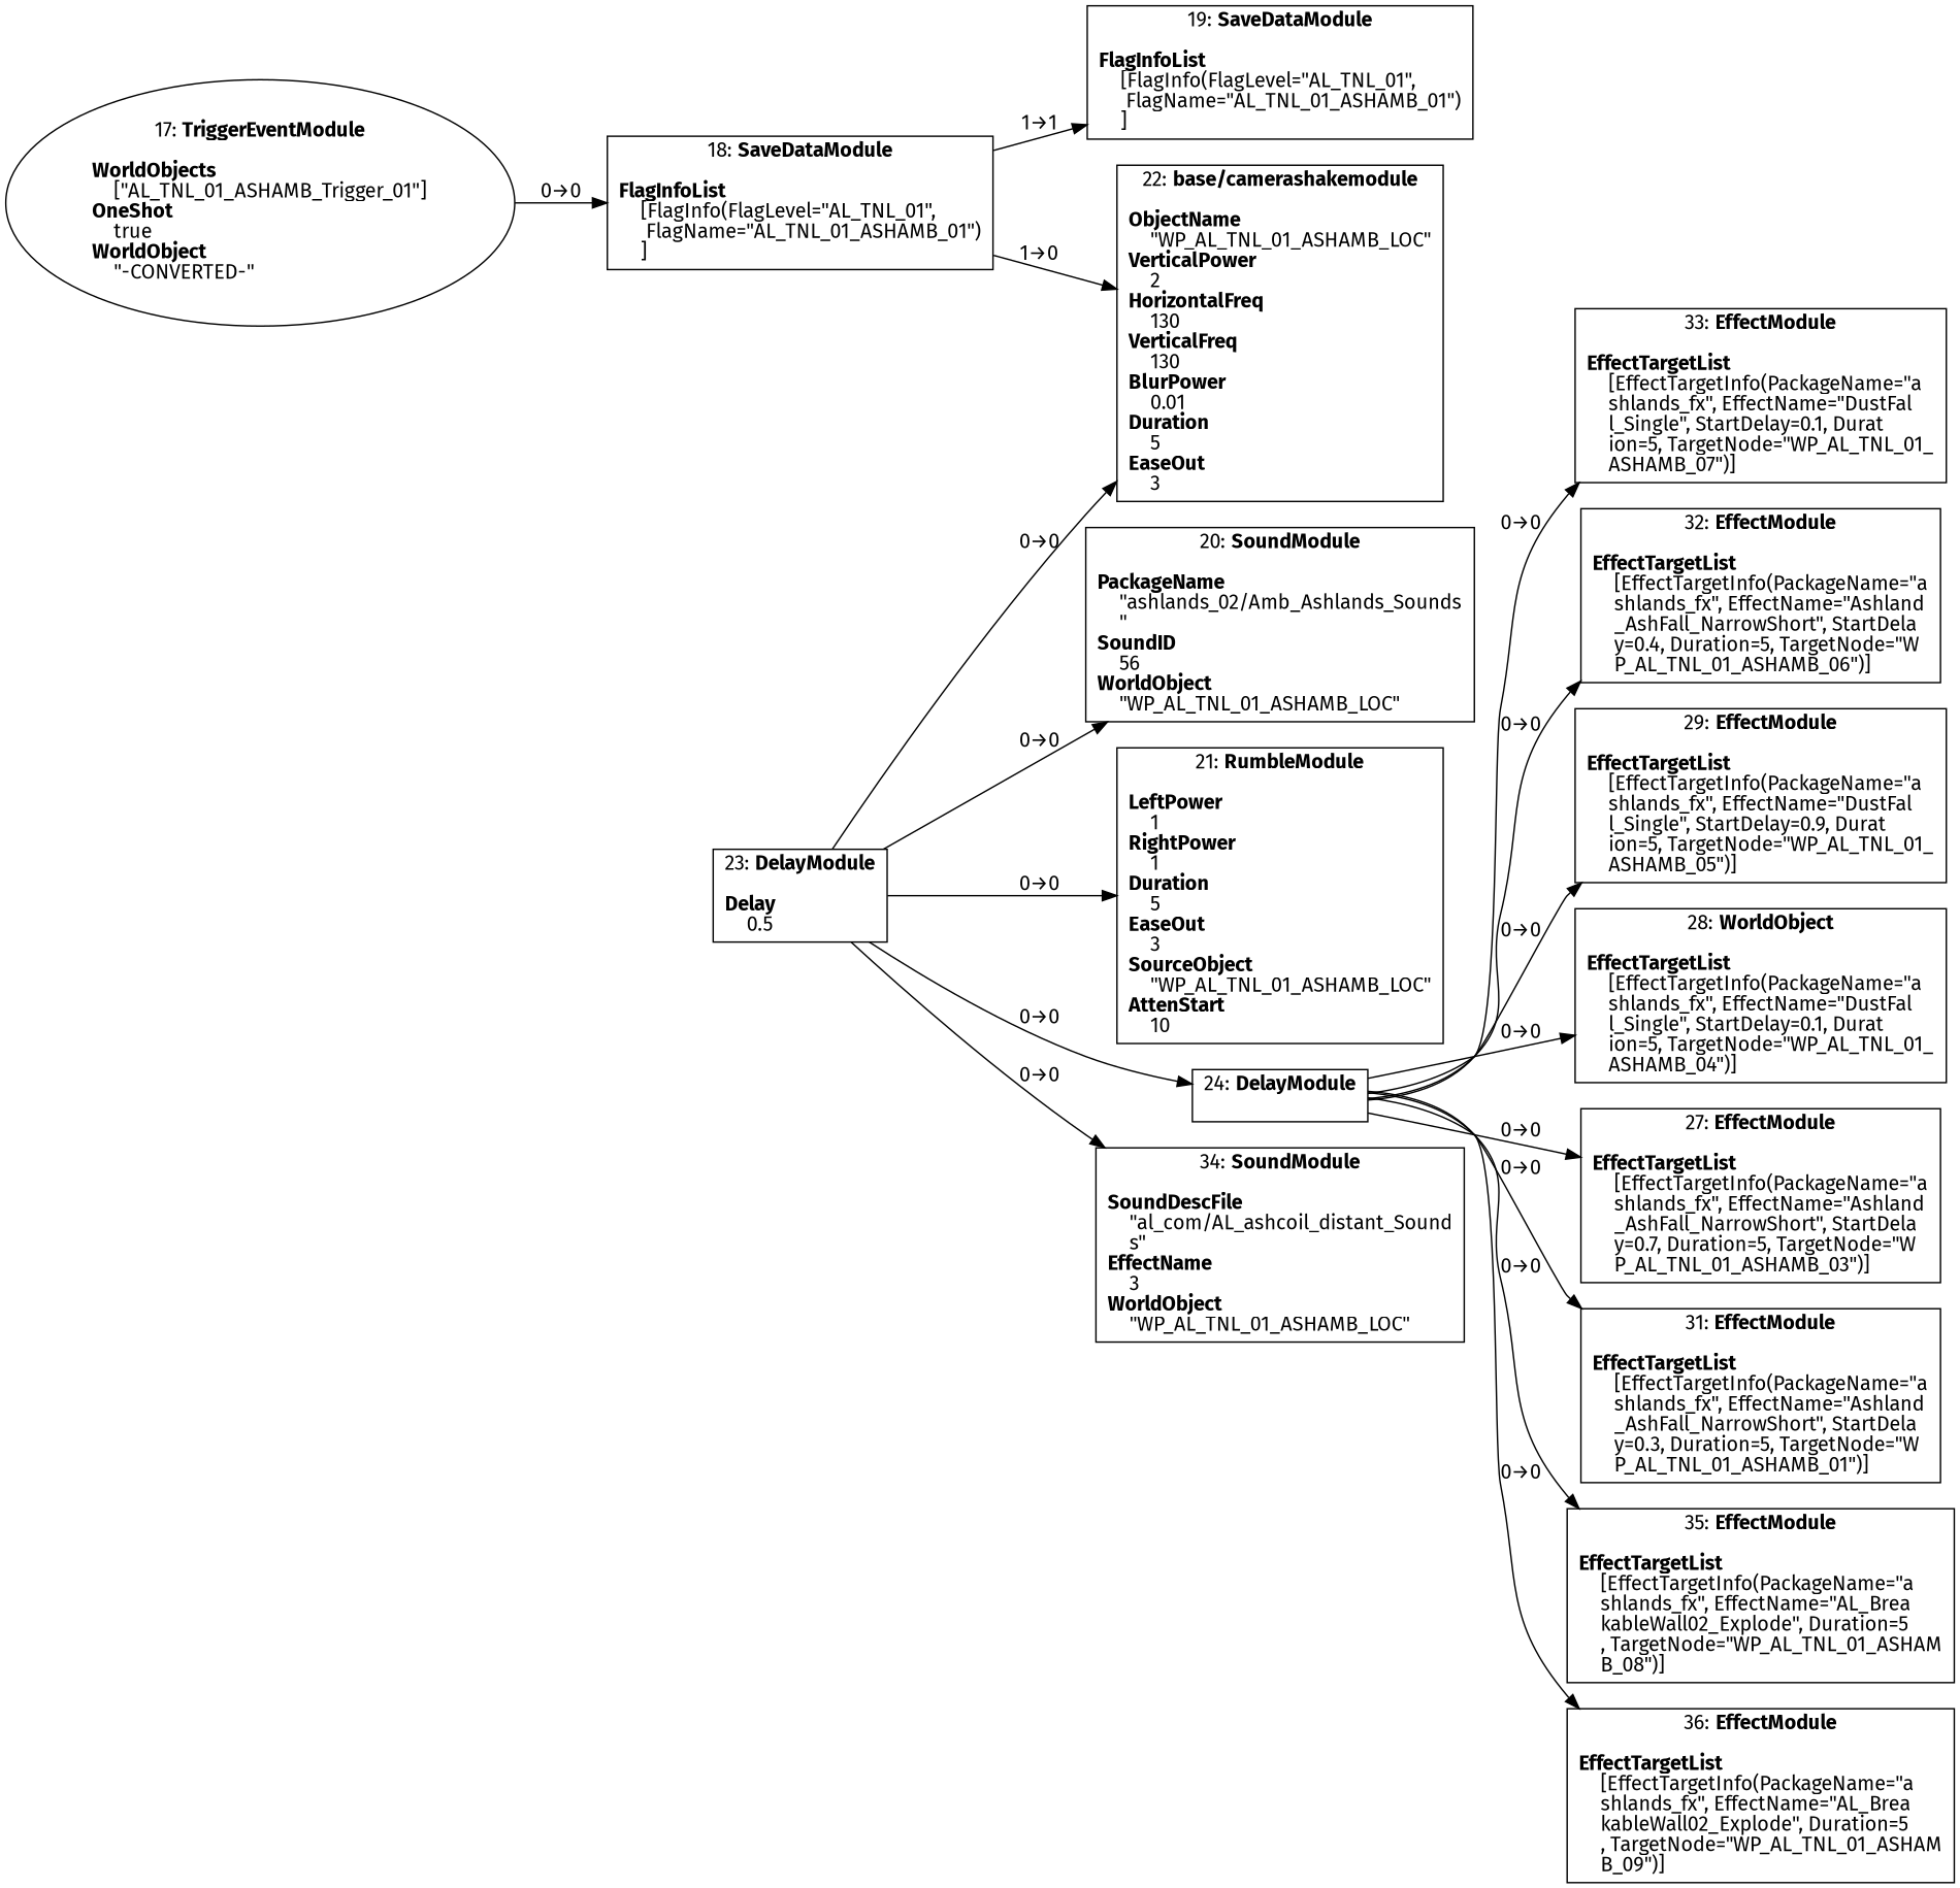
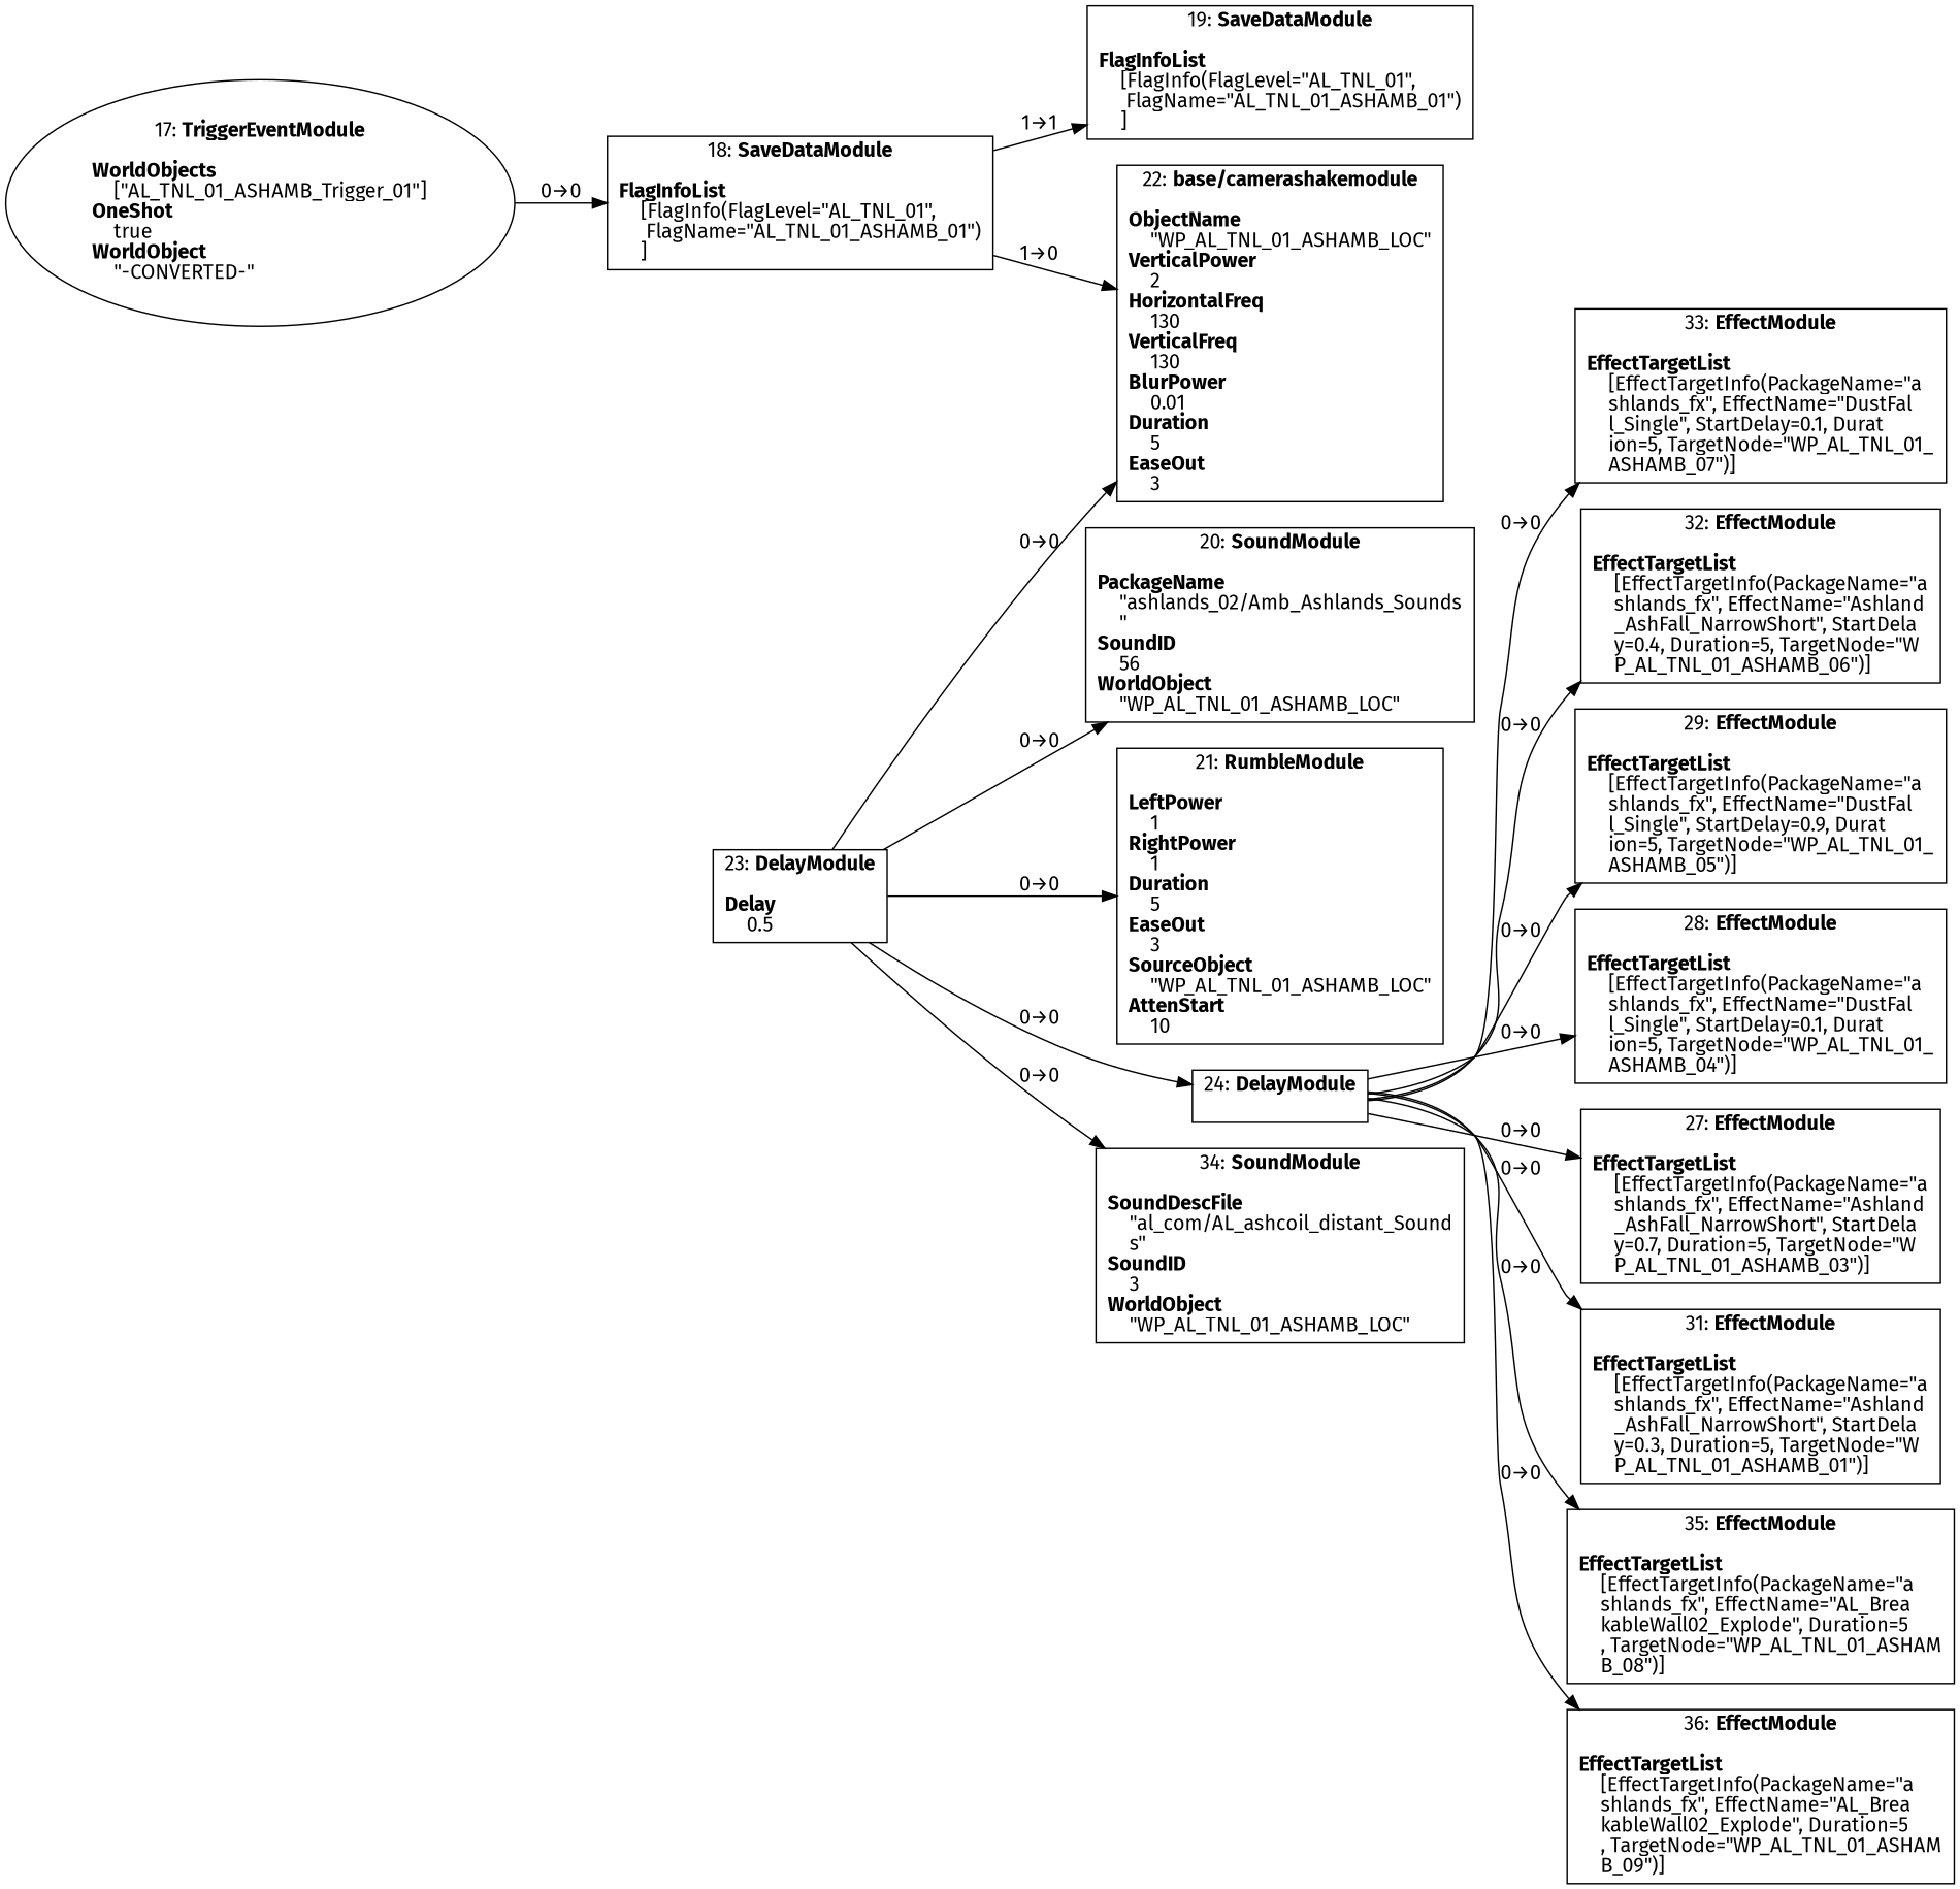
  digraph {
    fontname="Fira Sans"
    rankdir=LR
    splines=spline
    node [fontname="Fira Sans" shape=box]
    edge [fontname="Fira Sans"]
    n1 [label=<17: <b>TriggerEventModule</b><br/><br/><b>WorldObjects</b><br align="left"/>    [&quot;AL_TNL_01_ASHAMB_Trigger_01&quot;]<br align="left"/><b>OneShot</b><br align="left"/>    true<br align="left"/><b>WorldObject</b><br align="left"/>    &quot;-CONVERTED-&quot;<br align="left"/>> shape=oval]
    n2 [label=<18: <b>SaveDataModule</b><br/><br/><b>FlagInfoList</b><br align="left"/>    [FlagInfo(FlagLevel=&quot;AL_TNL_01&quot;,<br align="left"/>     FlagName=&quot;AL_TNL_01_ASHAMB_01&quot;)<br align="left"/>    ]<br align="left"/>>]
    n3 [label=<19: <b>SaveDataModule</b><br/><br/><b>FlagInfoList</b><br align="left"/>    [FlagInfo(FlagLevel=&quot;AL_TNL_01&quot;,<br align="left"/>     FlagName=&quot;AL_TNL_01_ASHAMB_01&quot;)<br align="left"/>    ]<br align="left"/>>]
    n4 [label=<22: <b>base/camerashakemodule</b><br/><br/><b>ObjectName</b><br align="left"/>    &quot;WP_AL_TNL_01_ASHAMB_LOC&quot;<br align="left"/><b>VerticalPower</b><br align="left"/>    2<br align="left"/><b>HorizontalFreq</b><br align="left"/>    130<br align="left"/><b>VerticalFreq</b><br align="left"/>    130<br align="left"/><b>BlurPower</b><br align="left"/>    0.01<br align="left"/><b>Duration</b><br align="left"/>    5<br align="left"/><b>EaseOut</b><br align="left"/>    3<br align="left"/>>]
    n5 [label=<23: <b>DelayModule</b><br/><br/><b>Delay</b><br align="left"/>    0.5<br align="left"/>>]
    n6 [label=<20: <b>SoundModule</b><br/><br/><b>PackageName</b><br align="left"/>    &quot;ashlands_02/Amb_Ashlands_Sounds<br align="left"/>    &quot;<br align="left"/><b>SoundID</b><br align="left"/>    56<br align="left"/><b>WorldObject</b><br align="left"/>    &quot;WP_AL_TNL_01_ASHAMB_LOC&quot;<br align="left"/>>]
    n7 [label=<21: <b>RumbleModule</b><br/><br/><b>LeftPower</b><br align="left"/>    1<br align="left"/><b>RightPower</b><br align="left"/>    1<br align="left"/><b>Duration</b><br align="left"/>    5<br align="left"/><b>EaseOut</b><br align="left"/>    3<br align="left"/><b>SourceObject</b><br align="left"/>    &quot;WP_AL_TNL_01_ASHAMB_LOC&quot;<br align="left"/><b>AttenStart</b><br align="left"/>    10<br align="left"/>>]
    n8 [label=<24: <b>DelayModule</b><br/><br/>>]
-   n9 [label=<34: <b>SoundModule</b><br/><br/><b>SoundDescFile</b><br align="left"/>    &quot;al_com/AL_ashcoil_distant_Sound<br align="left"/>    s&quot;<br align="left"/><b>EffectName</b><br align="left"/>    3<br align="left"/><b>WorldObject</b><br align="left"/>    &quot;WP_AL_TNL_01_ASHAMB_LOC&quot;<br align="left"/>>]
+   n9 [label=<34: <b>SoundModule</b><br/><br/><b>SoundDescFile</b><br align="left"/>    &quot;al_com/AL_ashcoil_distant_Sound<br align="left"/>    s&quot;<br align="left"/><b>SoundID</b><br align="left"/>    3<br align="left"/><b>WorldObject</b><br align="left"/>    &quot;WP_AL_TNL_01_ASHAMB_LOC&quot;<br align="left"/>>]
    n10 [label=<33: <b>EffectModule</b><br/><br/><b>EffectTargetList</b><br align="left"/>    [EffectTargetInfo(PackageName=&quot;a<br align="left"/>    shlands_fx&quot;, EffectName=&quot;DustFal<br align="left"/>    l_Single&quot;, StartDelay=0.1, Durat<br align="left"/>    ion=5, TargetNode=&quot;WP_AL_TNL_01_<br align="left"/>    ASHAMB_07&quot;)]<br align="left"/>>]
    n11 [label=<32: <b>EffectModule</b><br/><br/><b>EffectTargetList</b><br align="left"/>    [EffectTargetInfo(PackageName=&quot;a<br align="left"/>    shlands_fx&quot;, EffectName=&quot;Ashland<br align="left"/>    _AshFall_NarrowShort&quot;, StartDela<br align="left"/>    y=0.4, Duration=5, TargetNode=&quot;W<br align="left"/>    P_AL_TNL_01_ASHAMB_06&quot;)]<br align="left"/>>]
    n12 [label=<29: <b>EffectModule</b><br/><br/><b>EffectTargetList</b><br align="left"/>    [EffectTargetInfo(PackageName=&quot;a<br align="left"/>    shlands_fx&quot;, EffectName=&quot;DustFal<br align="left"/>    l_Single&quot;, StartDelay=0.9, Durat<br align="left"/>    ion=5, TargetNode=&quot;WP_AL_TNL_01_<br align="left"/>    ASHAMB_05&quot;)]<br align="left"/>>]
-   n13 [label=<28: <b>WorldObject</b><br/><br/><b>EffectTargetList</b><br align="left"/>    [EffectTargetInfo(PackageName=&quot;a<br align="left"/>    shlands_fx&quot;, EffectName=&quot;DustFal<br align="left"/>    l_Single&quot;, StartDelay=0.1, Durat<br align="left"/>    ion=5, TargetNode=&quot;WP_AL_TNL_01_<br align="left"/>    ASHAMB_04&quot;)]<br align="left"/>>]
+   n13 [label=<28: <b>EffectModule</b><br/><br/><b>EffectTargetList</b><br align="left"/>    [EffectTargetInfo(PackageName=&quot;a<br align="left"/>    shlands_fx&quot;, EffectName=&quot;DustFal<br align="left"/>    l_Single&quot;, StartDelay=0.1, Durat<br align="left"/>    ion=5, TargetNode=&quot;WP_AL_TNL_01_<br align="left"/>    ASHAMB_04&quot;)]<br align="left"/>>]
    n14 [label=<27: <b>EffectModule</b><br/><br/><b>EffectTargetList</b><br align="left"/>    [EffectTargetInfo(PackageName=&quot;a<br align="left"/>    shlands_fx&quot;, EffectName=&quot;Ashland<br align="left"/>    _AshFall_NarrowShort&quot;, StartDela<br align="left"/>    y=0.7, Duration=5, TargetNode=&quot;W<br align="left"/>    P_AL_TNL_01_ASHAMB_03&quot;)]<br align="left"/>>]
    n15 [label=<31: <b>EffectModule</b><br/><br/><b>EffectTargetList</b><br align="left"/>    [EffectTargetInfo(PackageName=&quot;a<br align="left"/>    shlands_fx&quot;, EffectName=&quot;Ashland<br align="left"/>    _AshFall_NarrowShort&quot;, StartDela<br align="left"/>    y=0.3, Duration=5, TargetNode=&quot;W<br align="left"/>    P_AL_TNL_01_ASHAMB_01&quot;)]<br align="left"/>>]
    n16 [label=<35: <b>EffectModule</b><br/><br/><b>EffectTargetList</b><br align="left"/>    [EffectTargetInfo(PackageName=&quot;a<br align="left"/>    shlands_fx&quot;, EffectName=&quot;AL_Brea<br align="left"/>    kableWall02_Explode&quot;, Duration=5<br align="left"/>    , TargetNode=&quot;WP_AL_TNL_01_ASHAM<br align="left"/>    B_08&quot;)]<br align="left"/>>]
    n17 [label=<36: <b>EffectModule</b><br/><br/><b>EffectTargetList</b><br align="left"/>    [EffectTargetInfo(PackageName=&quot;a<br align="left"/>    shlands_fx&quot;, EffectName=&quot;AL_Brea<br align="left"/>    kableWall02_Explode&quot;, Duration=5<br align="left"/>    , TargetNode=&quot;WP_AL_TNL_01_ASHAM<br align="left"/>    B_09&quot;)]<br align="left"/>>]
    n1 -> n2 [label="0→0"]
    n2 -> n3 [label="1→1"]
    n2 -> n4 [label="1→0"]
    n5 -> n4 [label="0→0"]
    n5 -> n6 [label="0→0"]
    n5 -> n7 [label="0→0"]
    n5 -> n8 [label="0→0"]
    n5 -> n9 [label="0→0"]
    n8 -> n10 [label="0→0"]
    n8 -> n11 [label="0→0"]
    n8 -> n12 [label="0→0"]
    n8 -> n13 [label="0→0"]
    n8 -> n14 [label="0→0"]
    n8 -> n15 [label="0→0"]
    n8 -> n16 [label="0→0"]
    n8 -> n17 [label="0→0"]
  }
